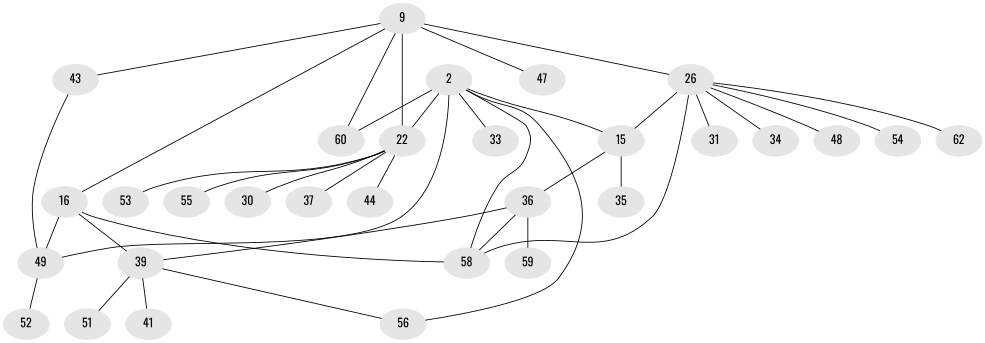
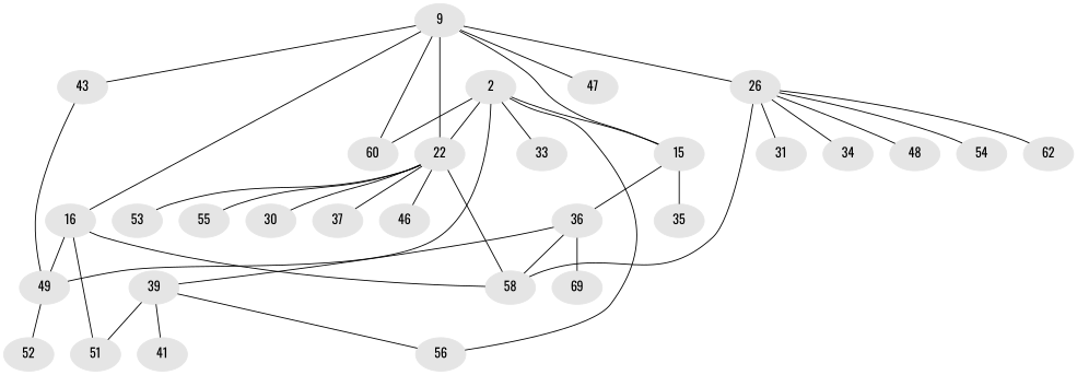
  graph {
    fontname=Oswald
    node [color=gray90 fontname=Oswald style=filled]
    edge [fontname=Oswald]
    15 [super="+14"]
    35
    36 [super="+24+13"]
    2
    22 [super="+7"]
    33
    49 [super="+40"]
    56
    58 [super="+6+25"]
    60 [super="+57"]
    30
    37
-   46 [label=44]
+   46
    53
    55
    52 [super="+48"]
    9 [super="+8"]
    16 [super="+12"]
    26 [super="+19+4"]
    43 [super="+32"]
    47
    39 [super="+11+21+28"]
    31
    34
    n25 [label=48]
    54 [super="+45"]
    62
-   59
+   59 [label=69]
    41 [super="+38"]
    51 [super="+42"]
    15 -- 35
    15 -- 36 [weight=2]
    36 -- 58
    36 -- 39
    36 -- 59
    2 -- 15
    2 -- 22 [weight=2]
    2 -- 33
    2 -- 49 [weight=2]
    2 -- 56
-   2 -- 58
+   22 -- 58
    2 -- 60
    22 -- 30
    22 -- 37
    22 -- 46
    22 -- 53
    22 -- 55
    49 -- 52
-   26 -- 15
+   9 -- 15
    9 -- 22 [weight=2]
    9 -- 60
    9 -- 16
    9 -- 26 [weight=2]
    9 -- 43
    9 -- 47
    16 -- 49
    16 -- 58
-   16 -- 39 [weight=2]
+   16 -- 51 [weight=2]
    26 -- 58 [weight=2]
    26 -- 31
    26 -- 34
    26 -- n25
    26 -- 54
    26 -- 62
    43 -- 49
    39 -- 56
    39 -- 41
    39 -- 51
  }
